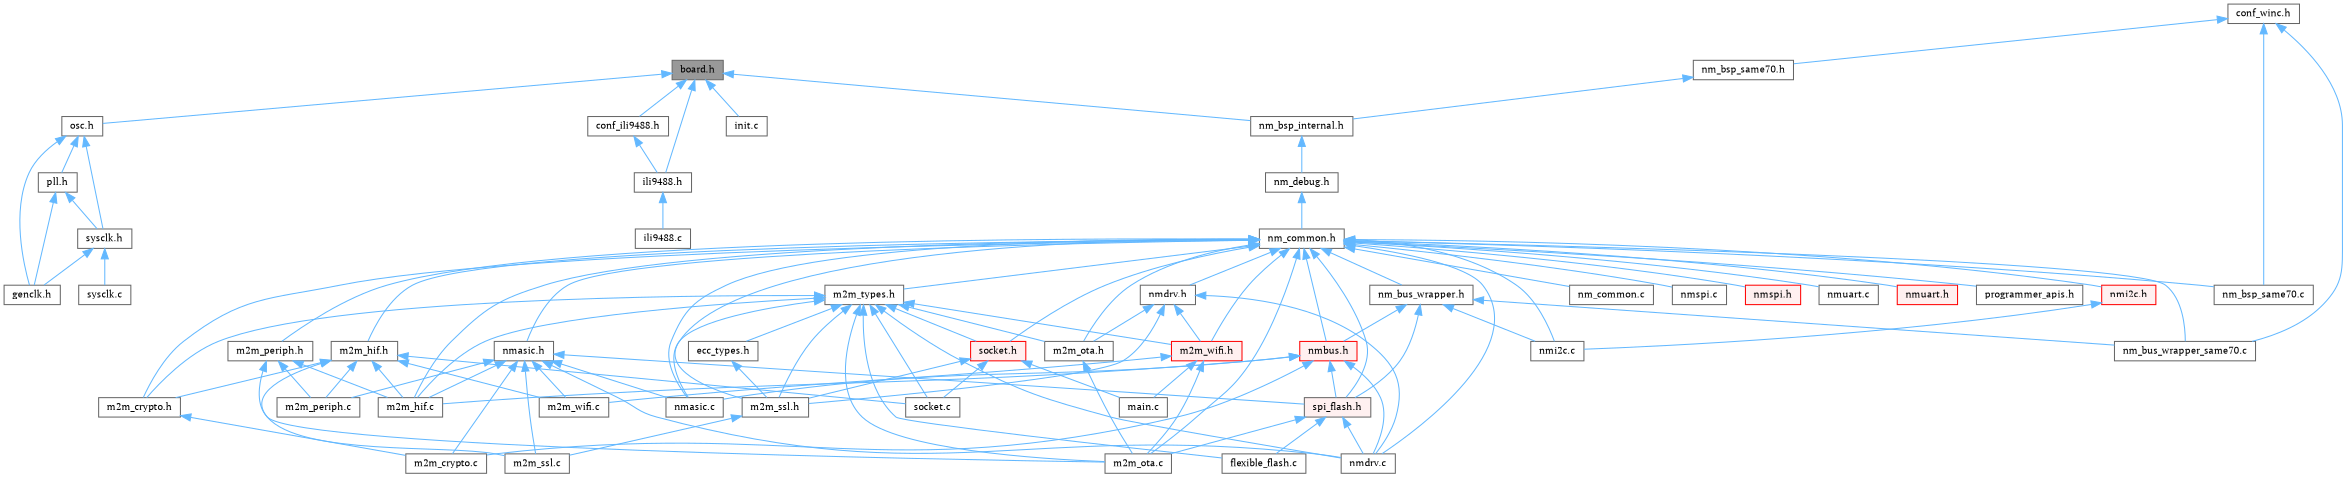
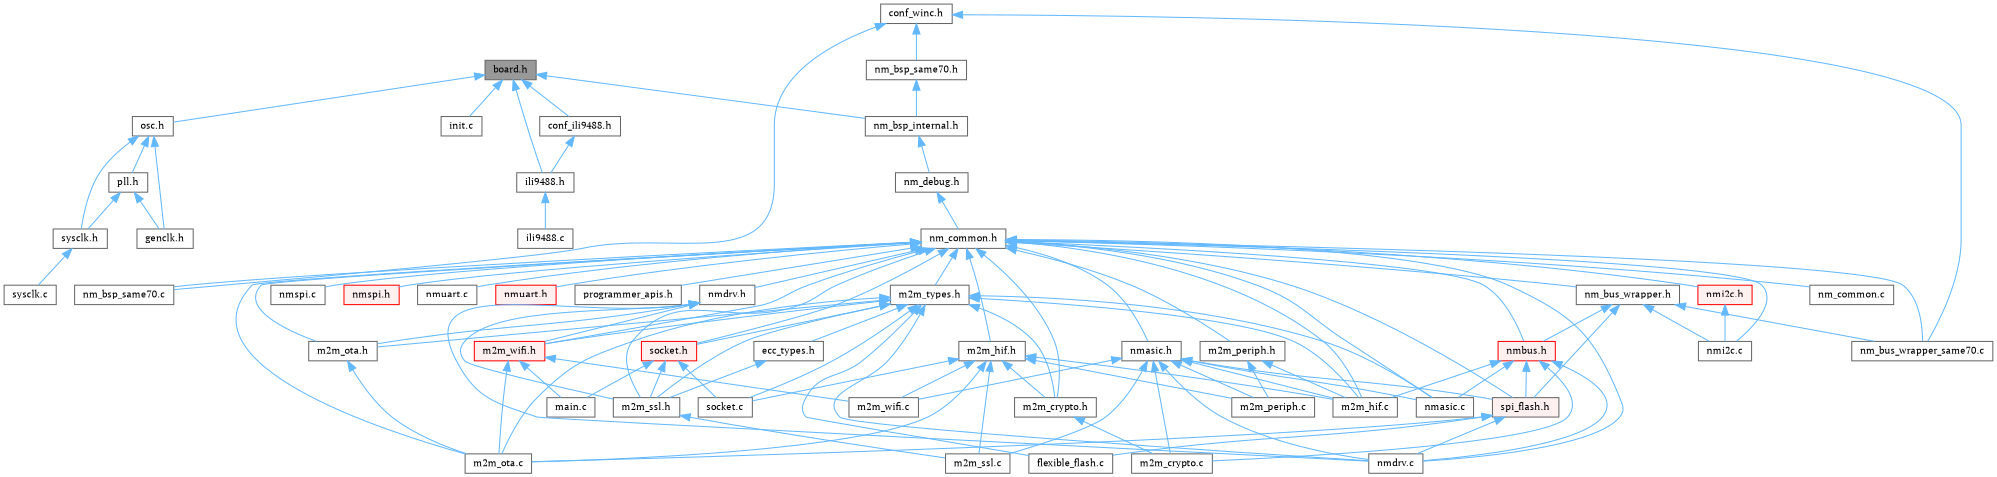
  digraph {
    fontname="PT Serif"
    node [color=grey40 fillcolor=white fontname="PT Serif" fontsize=10 shape=box style=filled]
    edge [color=steelblue1 dir=back fontname="PT Serif" fontsize=10 labelfontname=FreeSans labelfontsize=10 style=solid]
    n1 [color=gray40 fillcolor=grey60 fontcolor=black height=0.2 label="board.h" width=0.4]
    n2 [height=0.2 label="conf_ili9488.h" width=0.4]
    n3 [height=0.2 label="ili9488.h" width=0.4]
    n4 [height=0.2 label="init.c" width=0.4]
    n5 [height=0.2 label="osc.h" width=0.4]
    n6 [height=0.2 label="nm_bsp_internal.h" width=0.4]
    n7 [height=0.2 label="ili9488.c" width=0.4]
    n8 [height=0.2 label="conf_winc.h" width=0.4]
    n9 [height=0.2 label="nm_bsp_same70.c" width=0.4]
    n10 [height=0.2 label="nm_bsp_same70.h" width=0.4]
    n11 [height=0.2 label="nm_bus_wrapper_same70.c" width=0.4]
    n12 [height=0.2 label="genclk.h" width=0.4]
    n13 [height=0.2 label="pll.h" width=0.4]
    n14 [height=0.2 label="sysclk.h" width=0.4]
    n15 [height=0.2 label="nm_debug.h" width=0.4]
    n16 [height=0.2 label="nm_common.h" width=0.4]
    n17 [height=0.2 label="m2m_crypto.h" width=0.4]
    n18 [height=0.2 label="m2m_hif.c" width=0.4]
    n19 [height=0.2 label="m2m_hif.h" width=0.4]
    n20 [height=0.2 label="m2m_ota.c" width=0.4]
    n21 [height=0.2 label="m2m_ota.h" width=0.4]
    n22 [height=0.2 label="m2m_periph.h" width=0.4]
    n23 [height=0.2 label="m2m_ssl.h" width=0.4]
    n24 [height=0.2 label="m2m_types.h" width=0.4]
    n25 [color=red fillcolor="#FFF0F0" height=0.2 label="m2m_wifi.h" width=0.4]
    n26 [height=0.2 label="nmasic.c" width=0.4]
    n27 [height=0.2 label="nmdrv.c" width=0.4]
    n28 [color=red fillcolor="#FFF0F0" height=0.2 label="socket.h" width=0.4]
    n29 [height=0.2 label="nm_bus_wrapper.h" width=0.4]
    n30 [color=red fillcolor="#FFF0F0" height=0.2 label="nmbus.h" width=0.4]
    n31 [fillcolor="#FFF0F0" height=0.2 label="spi_flash.h" width=0.4]
    n32 [height=0.2 label="nmi2c.c" width=0.4]
    n33 [height=0.2 label="nm_common.c" width=0.4]
    n34 [height=0.2 label="nmasic.h" width=0.4]
    n35 [height=0.2 label="nmdrv.h" width=0.4]
    n36 [color=red fillcolor="#FFF0F0" height=0.2 label="nmi2c.h" width=0.4]
    n37 [height=0.2 label="nmspi.c" width=0.4]
    n38 [color=red fillcolor="#FFF0F0" height=0.2 label="nmspi.h" width=0.4]
    n39 [height=0.2 label="nmuart.c" width=0.4]
    n40 [color=red fillcolor="#FFF0F0" height=0.2 label="nmuart.h" width=0.4]
    n41 [height=0.2 label="programmer_apis.h" width=0.4]
    n42 [height=0.2 label="m2m_crypto.c" width=0.4]
    n43 [height=0.2 label="m2m_periph.c" width=0.4]
    n44 [height=0.2 label="m2m_ssl.c" width=0.4]
    n45 [height=0.2 label="m2m_wifi.c" width=0.4]
    n46 [height=0.2 label="socket.c" width=0.4]
    n47 [height=0.2 label="ecc_types.h" width=0.4]
    n48 [height=0.2 label="flexible_flash.c" width=0.4]
    n49 [height=0.2 label="main.c" width=0.4]
    n50 [height=0.2 label="sysclk.c" width=0.4]
    n1 -> n2
    n1 -> n3
    n1 -> n4
    n1 -> n5
    n1 -> n6
    n2 -> n3
    n3 -> n7
    n5 -> n12
    n5 -> n13
    n5 -> n14
    n6 -> n15
    n8 -> n9
    n8 -> n10
    n8 -> n11
    n10 -> n6
    n13 -> n12
    n13 -> n14
-   n14 -> n12
    n14 -> n50
    n15 -> n16
    n16 -> n9
    n16 -> n11
    n16 -> n17
    n16 -> n18
    n16 -> n19
    n16 -> n20
    n16 -> n21
    n16 -> n22
    n16 -> n23
    n16 -> n24
    n16 -> n25
    n16 -> n26
    n16 -> n27
    n16 -> n28
    n16 -> n29
    n16 -> n30
    n16 -> n31
    n16 -> n32
    n16 -> n33
    n16 -> n34
    n16 -> n35
    n16 -> n36
    n16 -> n37
    n16 -> n38
    n16 -> n39
    n16 -> n40
    n16 -> n41
    n17 -> n42
    n19 -> n17
    n19 -> n18
-   n22 -> n20
+   n19 -> n20
    n19 -> n43
    n19 -> n44
    n19 -> n45
    n19 -> n46
    n21 -> n20
    n22 -> n18
    n22 -> n43
    n23 -> n44
    n24 -> n17
    n24 -> n18
    n24 -> n20
    n24 -> n21
    n24 -> n23
    n24 -> n25
    n24 -> n26
    n24 -> n27
    n24 -> n28
    n24 -> n46
    n24 -> n47
    n24 -> n48
    n25 -> n20
    n25 -> n45
    n25 -> n49
    n28 -> n23
    n28 -> n46
    n28 -> n49
    n29 -> n11
    n29 -> n30
    n29 -> n31
    n29 -> n32
    n30 -> n18
    n30 -> n26
    n30 -> n27
    n30 -> n31
    n30 -> n42
    n31 -> n20
    n31 -> n27
    n31 -> n48
    n34 -> n18
    n34 -> n26
    n34 -> n27
    n34 -> n31
    n34 -> n42
    n34 -> n43
    n34 -> n44
    n34 -> n45
    n35 -> n21
    n35 -> n23
    n35 -> n25
    n35 -> n27
    n36 -> n32
    n47 -> n23
  }
